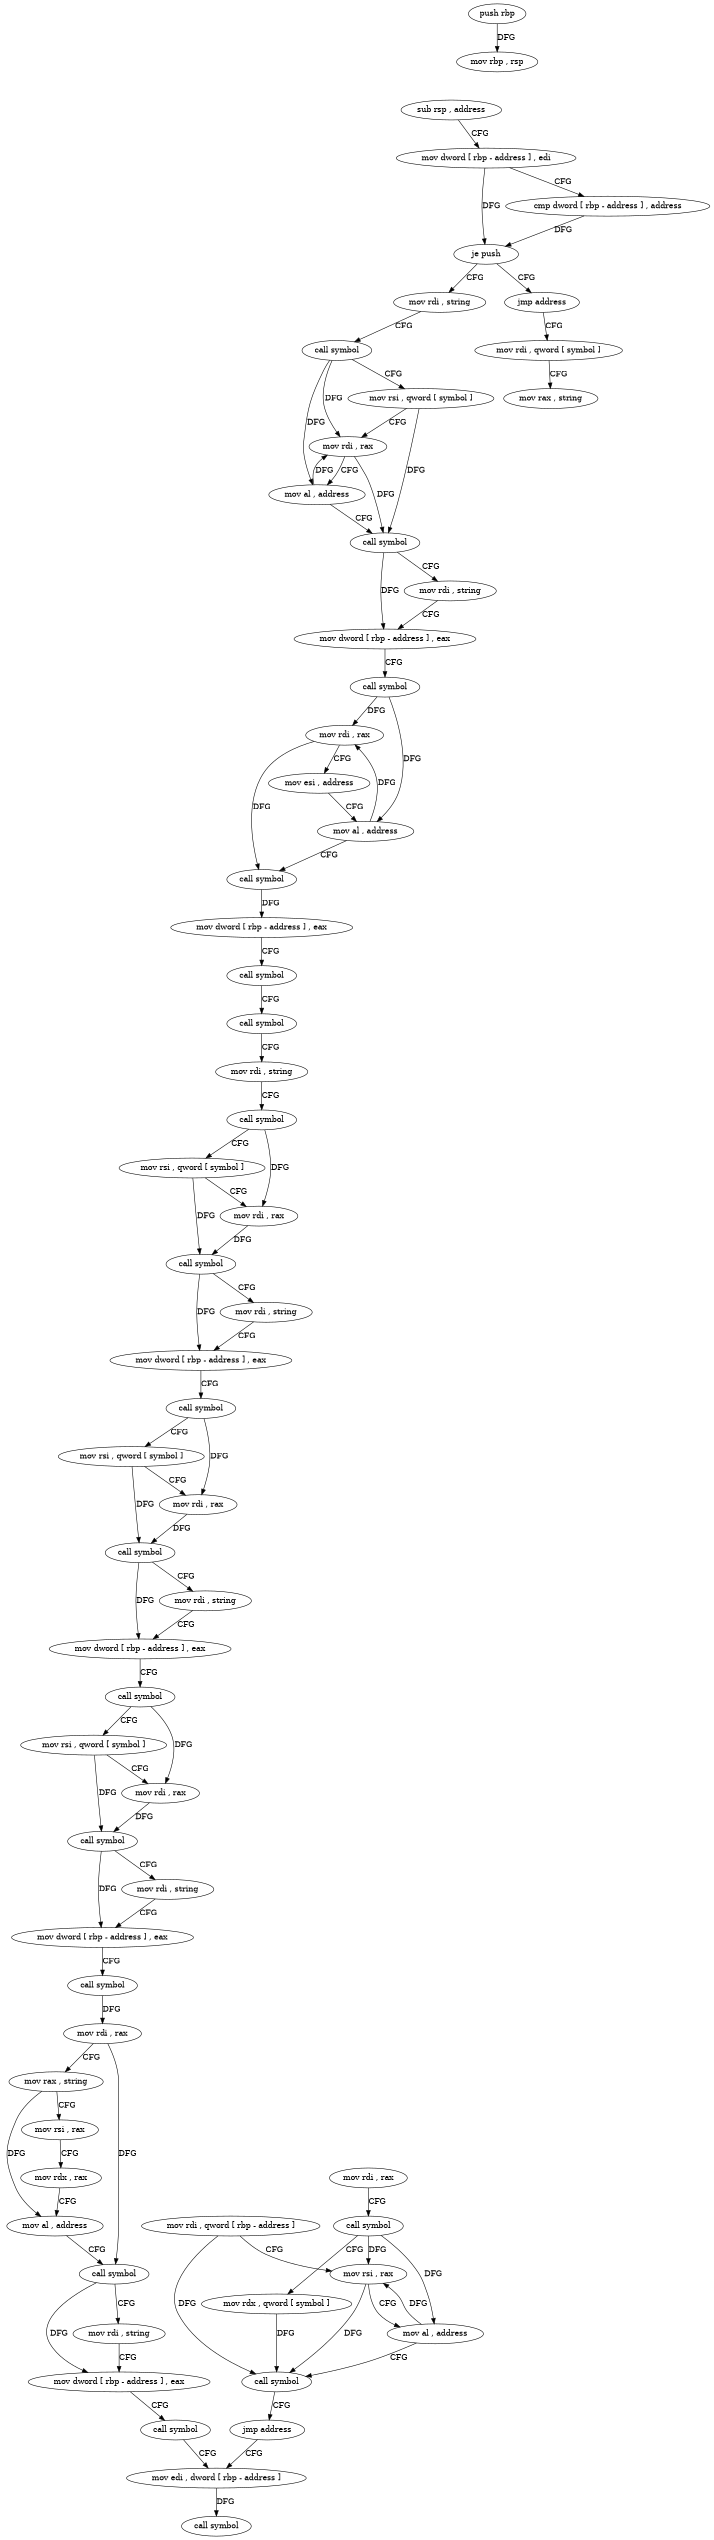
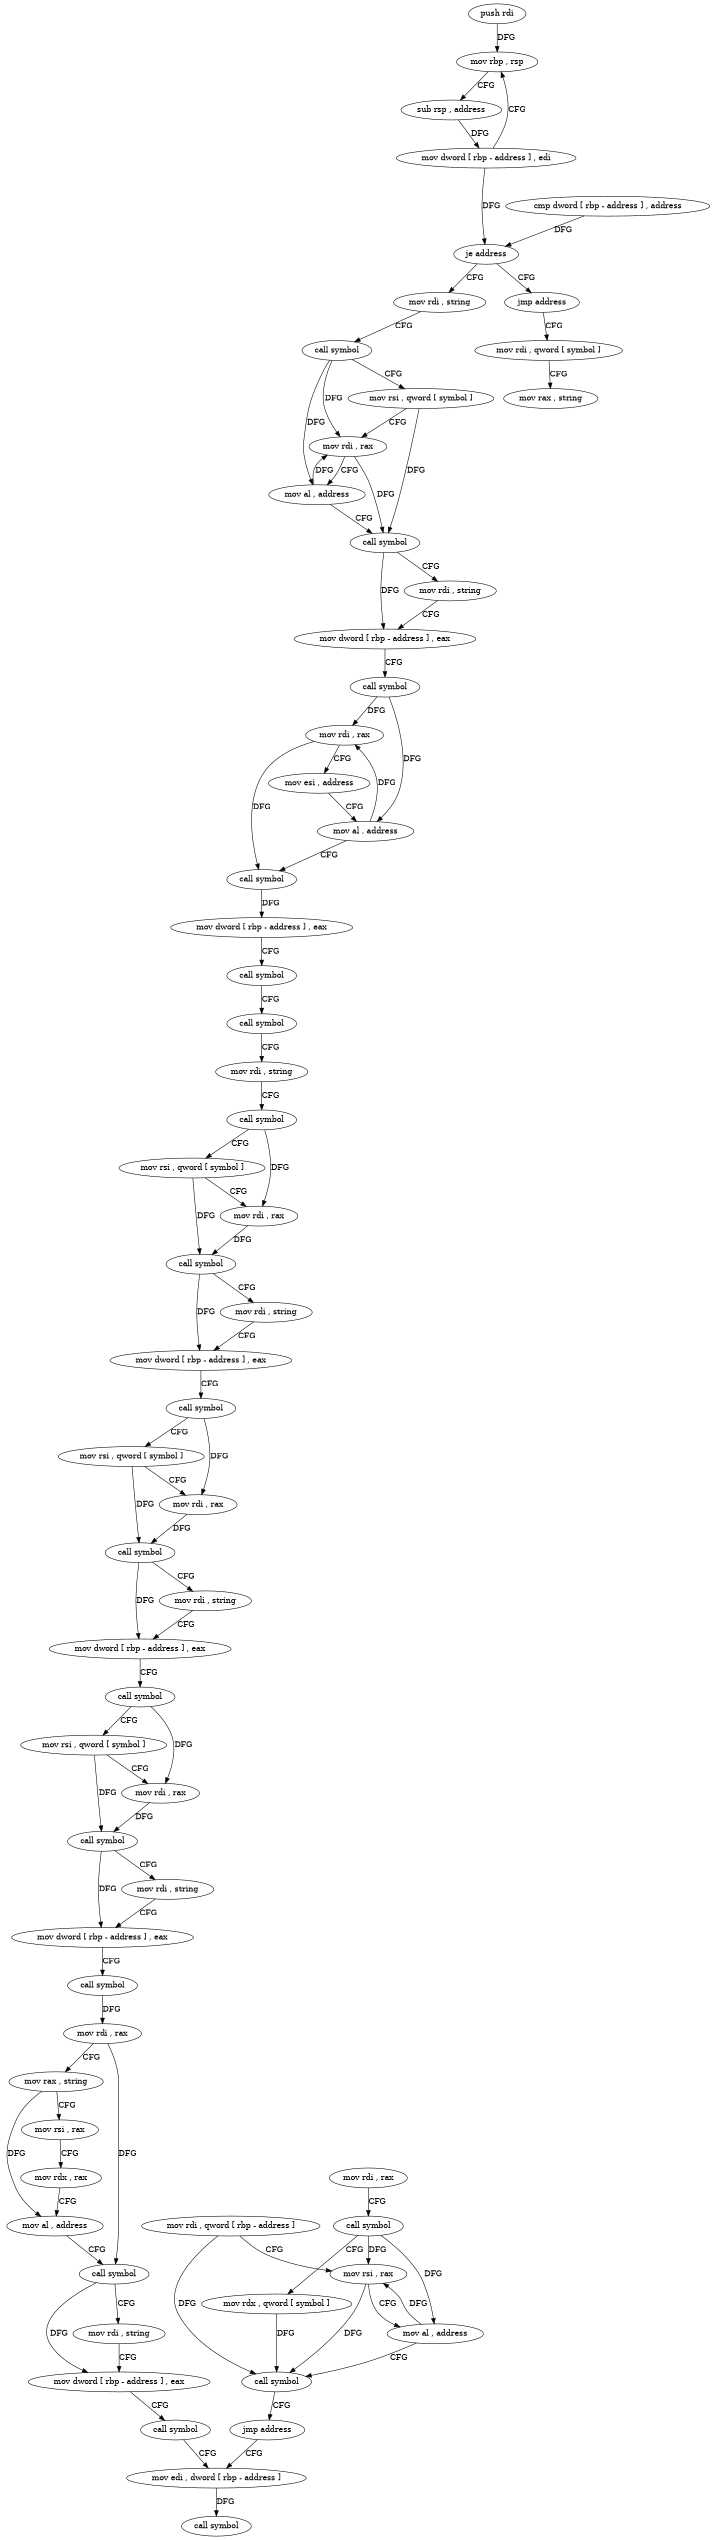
  digraph {
-   n1 [label="push rbp"]
+   n1 [label="push rdi"]
    n2 [label="mov rbp , rsp"]
    n3 [label="sub rsp , address"]
    n4 [label="mov dword [ rbp - address ] , edi"]
    n5 [label="cmp dword [ rbp - address ] , address"]
-   n6 [label="je push"]
+   n6 [label="je address"]
    n7 [label="mov rdi , string"]
    n8 [label="jmp address"]
    n9 [label="mov edi , dword [ rbp - address ]"]
    n10 [label="call symbol"]
    n11 [label="call symbol"]
    n12 [label="mov rdi , qword [ symbol ]"]
    n13 [label="mov rsi , qword [ symbol ]"]
    n14 [label="mov rdi , rax"]
    n15 [label="mov al , address"]
    n16 [label="mov rax , string"]
    n17 [label="call symbol"]
    n18 [label="mov rdi , string"]
    n19 [label="mov dword [ rbp - address ] , eax"]
    n20 [label="call symbol"]
    n21 [label="mov rdi , rax"]
    n22 [label="mov al , address"]
    n23 [label="mov esi , address"]
    n24 [label="call symbol"]
    n25 [label="mov dword [ rbp - address ] , eax"]
    n26 [label="call symbol"]
    n27 [label="call symbol"]
    n28 [label="mov rdi , string"]
    n29 [label="call symbol"]
    n30 [label="mov rsi , qword [ symbol ]"]
    n31 [label="mov rdi , rax"]
    n32 [label="call symbol"]
    n33 [label="mov rdi , string"]
    n34 [label="mov dword [ rbp - address ] , eax"]
    n35 [label="call symbol"]
    n36 [label="mov rsi , qword [ symbol ]"]
    n37 [label="mov rdi , rax"]
    n38 [label="call symbol"]
    n39 [label="mov rdi , string"]
    n40 [label="mov dword [ rbp - address ] , eax"]
    n41 [label="call symbol"]
    n42 [label="mov rsi , qword [ symbol ]"]
    n43 [label="mov rdi , rax"]
    n44 [label="call symbol"]
    n45 [label="mov rdi , string"]
    n46 [label="mov dword [ rbp - address ] , eax"]
    n47 [label="call symbol"]
    n48 [label="mov rdi , rax"]
    n49 [label="mov rax , string"]
    n50 [label="call symbol"]
    n51 [label="mov rsi , rax"]
    n52 [label="mov al , address"]
    n53 [label="mov rdi , string"]
    n54 [label="mov dword [ rbp - address ] , eax"]
    n55 [label="mov rdx , rax"]
    n56 [label="call symbol"]
    n57 [label="mov rdi , rax"]
    n58 [label="call symbol"]
    n59 [label="mov rdx , qword [ symbol ]"]
    n60 [label="mov rsi , rax"]
    n61 [label="mov al , address"]
    n62 [label="call symbol"]
    n63 [label="mov rdi , qword [ rbp - address ]"]
    n64 [label="jmp address"]
    n1 -> n2 [label=DFG]
-   n3 -> n4 [label=CFG]
-   n4 -> n5 [label=CFG]
+   n2 -> n3 [label=CFG]
+   n3 -> n4 [label=DFG]
+   n4 -> n2 [label=CFG]
    n4 -> n6 [label=DFG]
    n5 -> n6 [label=DFG]
    n6 -> n7 [label=CFG]
    n6 -> n8 [label=CFG]
    n7 -> n11 [label=CFG]
    n8 -> n12 [label=CFG]
    n9 -> n10 [label=DFG]
    n11 -> n13 [label=CFG]
    n11 -> n14 [label=DFG]
    n11 -> n15 [label=DFG]
    n12 -> n16 [label=CFG]
    n13 -> n14 [label=CFG]
    n13 -> n17 [label=DFG]
    n14 -> n15 [label=CFG]
    n14 -> n17 [label=DFG]
    n15 -> n14 [label=DFG]
    n15 -> n17 [label=CFG]
    n17 -> n18 [label=CFG]
    n17 -> n19 [label=DFG]
    n18 -> n19 [label=CFG]
    n19 -> n20 [label=CFG]
    n20 -> n21 [label=DFG]
    n20 -> n22 [label=DFG]
    n21 -> n23 [label=CFG]
    n21 -> n24 [label=DFG]
    n22 -> n21 [label=DFG]
    n22 -> n24 [label=CFG]
    n23 -> n22 [label=CFG]
    n24 -> n25 [label=DFG]
    n25 -> n26 [label=CFG]
    n26 -> n27 [label=CFG]
    n27 -> n28 [label=CFG]
    n28 -> n29 [label=CFG]
    n29 -> n30 [label=CFG]
    n29 -> n31 [label=DFG]
    n30 -> n31 [label=CFG]
    n30 -> n32 [label=DFG]
    n31 -> n32 [label=DFG]
    n32 -> n33 [label=CFG]
    n32 -> n34 [label=DFG]
    n33 -> n34 [label=CFG]
    n34 -> n35 [label=CFG]
    n35 -> n36 [label=CFG]
    n35 -> n37 [label=DFG]
    n36 -> n37 [label=CFG]
    n36 -> n38 [label=DFG]
    n37 -> n38 [label=DFG]
    n38 -> n39 [label=CFG]
    n38 -> n40 [label=DFG]
    n39 -> n40 [label=CFG]
    n40 -> n41 [label=CFG]
    n41 -> n42 [label=CFG]
    n41 -> n43 [label=DFG]
    n42 -> n43 [label=CFG]
    n42 -> n44 [label=DFG]
    n43 -> n44 [label=DFG]
    n44 -> n45 [label=CFG]
    n44 -> n46 [label=DFG]
    n45 -> n46 [label=CFG]
    n46 -> n47 [label=CFG]
    n47 -> n48 [label=DFG]
    n48 -> n49 [label=CFG]
    n48 -> n50 [label=DFG]
    n49 -> n51 [label=CFG]
    n49 -> n52 [label=DFG]
    n50 -> n53 [label=CFG]
    n50 -> n54 [label=DFG]
    n51 -> n55 [label=CFG]
    n52 -> n50 [label=CFG]
    n53 -> n54 [label=CFG]
    n54 -> n56 [label=CFG]
    n55 -> n52 [label=CFG]
    n56 -> n9 [label=CFG]
    n57 -> n58 [label=CFG]
    n58 -> n59 [label=CFG]
    n58 -> n60 [label=DFG]
    n58 -> n61 [label=DFG]
    n59 -> n62 [label=DFG]
    n60 -> n61 [label=CFG]
    n60 -> n62 [label=DFG]
    n61 -> n60 [label=DFG]
    n61 -> n62 [label=CFG]
    n62 -> n64 [label=CFG]
    n63 -> n60 [label=CFG]
    n63 -> n62 [label=DFG]
    n64 -> n9 [label=CFG]
  }
